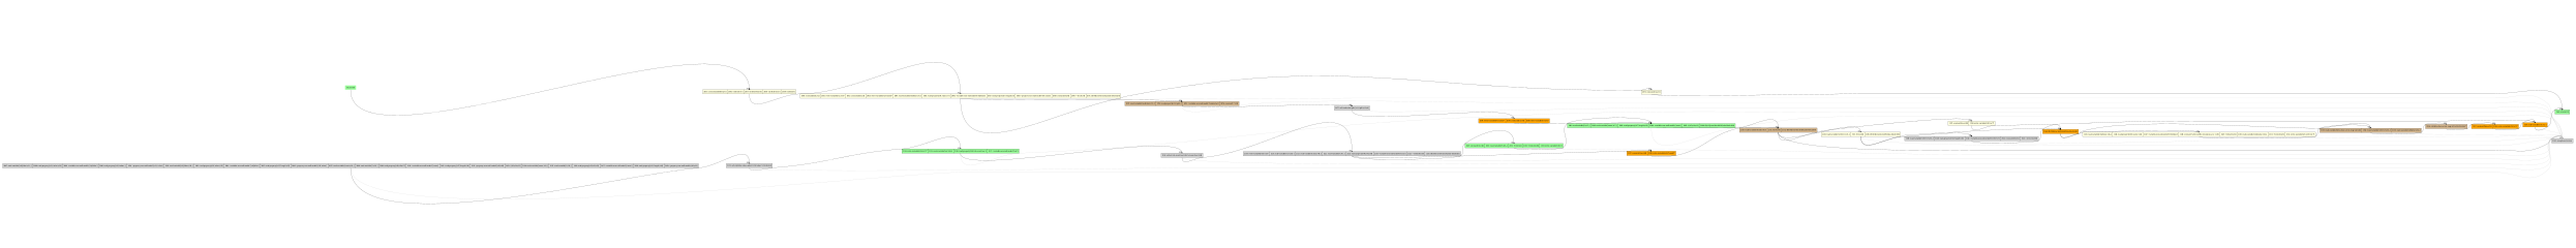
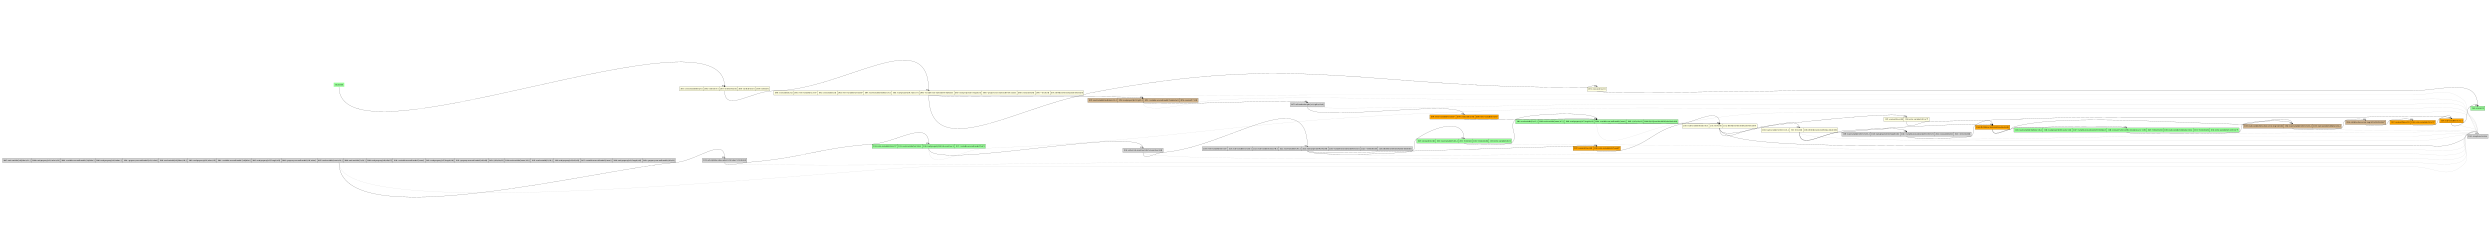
  digraph {
    fontname="Noto Serif"
    rankdir=LR
    node [fillcolor=lightgrey fontname="Noto Serif" shape=record style=filled]
    edge [arrowhead=tee fontname="Noto Serif" headport=n tailport=s]
    n1 [fillcolor=palegreen label=BB_entry41 shape=none]
    n2 [fillcolor=lightyellow label="{2055: constant[undefined,v1]|2056: vardecl['ret']|2057: vardecl['found']|2058: vardecl['extns']|2059: vardecl['i']}"]
    n3 [fillcolor=lightyellow label="{2060: constant[false,v2]|2061: write-variable[v2,'ret']*|2062: constant[false,v3]|2063: write-variable[v3,'found']*|2064: read-variable['objValue',v8,-]|2065: read-property[v8,'value',v7]|2066: \<variable-non-null-undef\>['objValue']|2067: read-property[v7,'length',v5]|2068: \<property-non-null-undef\>[v8,'value']|2069: constant[0.0,v6]|2070: \<=[v5,v6,v4]|2071: if[v4](true-block:623,false-block:624)}"]
    n4 [fillcolor=lightyellow label="{2072: constant[true,v1]}"]
    n5 [fillcolor=tan label="{2073: read-variable['cmdvalue',v11,-]|2074: read-property[v11,'split',-]|2075: \<variable-non-null-undef\>['cmdvalue']|2076: constant[\";\",v12]}"]
    n6 [label="{2161: exceptional-return}"]
    n7 [fillcolor=palegreen label="{2160: return[v1]}"]
    n8 [label="{2077: call-cmdvalue.split [v11,'split',v12,v9]}"]
    n9 [fillcolor=orange label="{2078: write-variable[v9,'extns']*|2079: constant[0.0,v14]|2080: write-variable[v14,'i']*}"]
    n10 [fillcolor=palegreen label="{2081: read-variable['i',v15,-]|2082: read-variable['extns',v17,-]|2083: read-property[v17,'length',v16]|2084: \<variable-non-null-undef\>['extns']|2085: \<[v15,v16,v13]|2086: if[v13](true-block:628,false-block:629)}"]
-   n11 [fillcolor=tan label="{2110: read-variable['found',v19,-]|2111: ![v19,v18]|2112: if[v18](true-block:636,false-block:637)}"]
+   n11 [fillcolor=lightyellow label="{2110: read-variable['found',v19,-]|2111: ![v19,v18]|2112: if[v18](true-block:636,false-block:637)}"]
    n12 [label="{2087: read-variable['objValue',v21,-]|2088: read-property[v21,'value',v20]|2089: \<variable-non-null-undef\>['objValue']|2090: read-property[v20,'substr',-]|2091: \<property-non-null-undef\>[v21,'value']|2092: read-variable['objValue',v26,-]|2093: read-property[v26,'value',v25]|2094: \<variable-non-null-undef\>['objValue']|2095: read-property[v25,'length',v23]|2096: \<property-non-null-undef\>[v26,'value']|2097: read-variable['extns',v28,-]|2098: read-variable['i',v29,-]|2099: read-property[v28,v29,v27]|2100: \<variable-non-null-undef\>['extns']|2101: read-property[v27,'length',v24]|2102: \<property-non-null-undef\>[v28,v29]|2103: -[v23,v24,v22]|2104: read-variable['extns',v32,-]|2105: read-variable['i',v33,-]|2106: read-property[v32,v33,v31]|2107: \<variable-non-null-undef\>['extns']|2108: read-property[v31,'length',v30]|2109: \<property-non-null-undef\>[v32,v33]}"]
    n13 [label="{2113: call-objValue.value.substr [v20,'substr',v22,v30,v18]}"]
    n14 [fillcolor=lightyellow label="{2134: read-variable['strError',v21,-]|2135: ![v21,v20]|2136: if[v20](true-block:639,false-block:638)}"]
    n15 [fillcolor=lightyellow label="{2137: constant[true,v20]|2138: write-variable[v20,'ret']*}"]
    n16 [fillcolor=palegreen label="{2114: write-variable[v18,'ext']*|2115: read-variable['ext',v36,-]|2116: read-property[v36,'toLowerCase',-]|2117: \<variable-non-null-undef\>['ext']}"]
    n17 [fillcolor=orange label="{2144: if[v20](true-block:640,false-block:641)}"]
    n18 [label="{2139: read-variable['strError',v23,-]|2140: read-property[v23,'length',v21]|2141: \<variable-non-null-undef\>['strError']|2142: constant[0.0,v22]|2143: ==[v21,v22,v20]}"]
    n19 [fillcolor=orange label="{2159: read-variable['ret',v1,-]}"]
    n20 [label="{2118: call-ext.toLowerCase [v36,'toLowerCase',v34]}"]
-   n21 [fillcolor=lightyellow label="{2145: read-variable['objValue',v26,-]|2146: read-property[v26,'name',v24]|2147: \<variable-non-null-undef\>['objValue']|2148: constant[\" allowed file extensions are: \",v25]|2149: +[v24,v25,v22]|2150: read-variable['cmdvalue',v23,-]|2151: +[v22,v23,v21]|2152: write-variable[v21,'strError']*}"]
+   n21 [fillcolor=palegreen label="{2145: read-variable['objValue',v26,-]|2146: read-property[v26,'name',v24]|2147: \<variable-non-null-undef\>['objValue']|2148: constant[\" allowed file extensions are: \",v25]|2149: +[v24,v25,v22]|2150: read-variable['cmdvalue',v23,-]|2151: +[v22,v23,v21]|2152: write-variable[v21,'strError']*}"]
    n22 [fillcolor=tan label="{2153: read-variable['sfm_show_error_msg',v22,v21]|2154: read-variable['strError',v23,-]|2155: read-variable['objValue',v24,-]}"]
    n23 [label="{2119: write-variable[v34,'ext']*|2120: read-variable['ext',v38,-]|2121: read-variable['extns',v40,-]|2122: read-variable['i',v41,-]|2123: read-property[v40,v41,v39]|2124: \<variable-non-null-undef\>['extns']|2125: ==[v38,v39,v37]|2126: if[v37](true-block:634,false-block:635)}"]
    n24 [fillcolor=orange label="{2127: constant[true,v42]|2128: write-variable[v42,'found']*}"]
    n25 [fillcolor=palegreen label="{2129: constant[1.0,v42]|2130: read-variable['i',v43,-]|2131: +[v43,v44]|2132: +[v44,v42,v45]|2133: write-variable[v45,'i']}"]
    n26 [fillcolor=tan label="{2156: call-sfm_show_error_msg [v21,v22,v23,v24,-]*}"]
    n27 [fillcolor=orange label="{2157: constant[false,v25]|2158: write-variable[v25,'ret']*}"]
    n1 -> n2 [arrowhead=box headlabel="    621"]
    n2 -> n3 [headlabel="      622"]
    n3 -> n4 [headlabel="      623"]
    n3 -> n5 [arrowhead=box headlabel="      624"]
    n3 -> n6 [arrowhead=box color=gray headlabel="      646"]
    n4 -> n7 [headlabel="      645"]
    n5 -> n6 [arrowhead=box color=gray]
    n5 -> n8 [arrowhead=box headlabel="      625"]
    n8 -> n6 [color=gray]
    n8 -> n9 [headlabel="      626"]
    n9 -> n10 [arrowhead=box headlabel="      627"]
    n10 -> n6 [color=gray]
    n10 -> n11 [arrowhead=box headlabel="      629"]
    n11 -> n6 [color=black]
    n11 -> n14 [headlabel="      636"]
    n11 -> n15 [headlabel="      637"]
    n12 -> n6 [color=gray]
    n12 -> n13 [headlabel="      630"]
    n13 -> n6 [arrowhead=box color=gray]
    n13 -> n16 [headlabel="      631"]
    n14 -> n6 [color=gray]
    n14 -> n17 [arrowhead=box headlabel="      639"]
    n14 -> n18 [arrowhead=box headlabel="      638"]
    n15 -> n19 [headlabel="      644"]
    n16 -> n6 [color=gray]
    n16 -> n20 [headlabel="      632"]
    n17 -> n21 [headlabel="      640"]
    n17 -> n22 [headlabel="      641"]
    n18 -> n6 [arrowhead=box color=gray]
    n18 -> n17 [arrowhead=box]
    n19 -> n6 [color=gray]
    n19 -> n7
    n20 -> n6 [arrowhead=box color=gray]
    n20 -> n23 [headlabel="      633"]
    n21 -> n6 [arrowhead=box color=gray]
    n21 -> n22
    n22 -> n6 [arrowhead=box color=gray]
    n22 -> n26 [headlabel="      642"]
    n23 -> n6 [arrowhead=box color=gray]
    n23 -> n24 [arrowhead=box headlabel="      634"]
    n23 -> n25 [headlabel="      635"]
    n24 -> n11
    n25 -> n6 [color=gray]
    n25 -> n10 [arrowhead=box]
    n26 -> n27 [headlabel="      643"]
    n27 -> n19
  }
